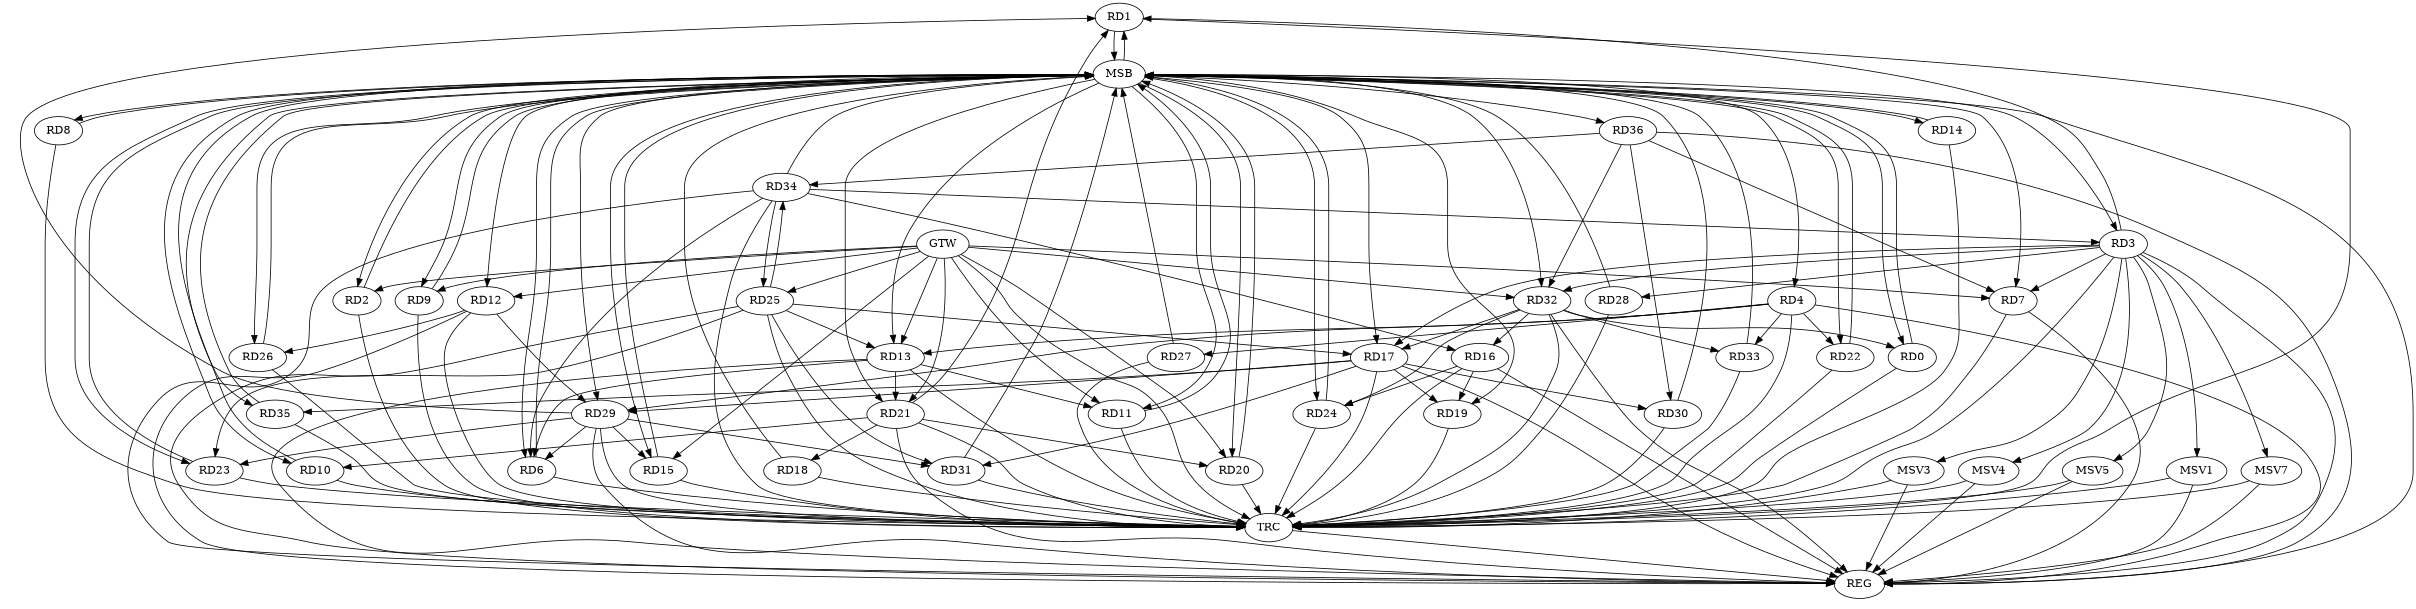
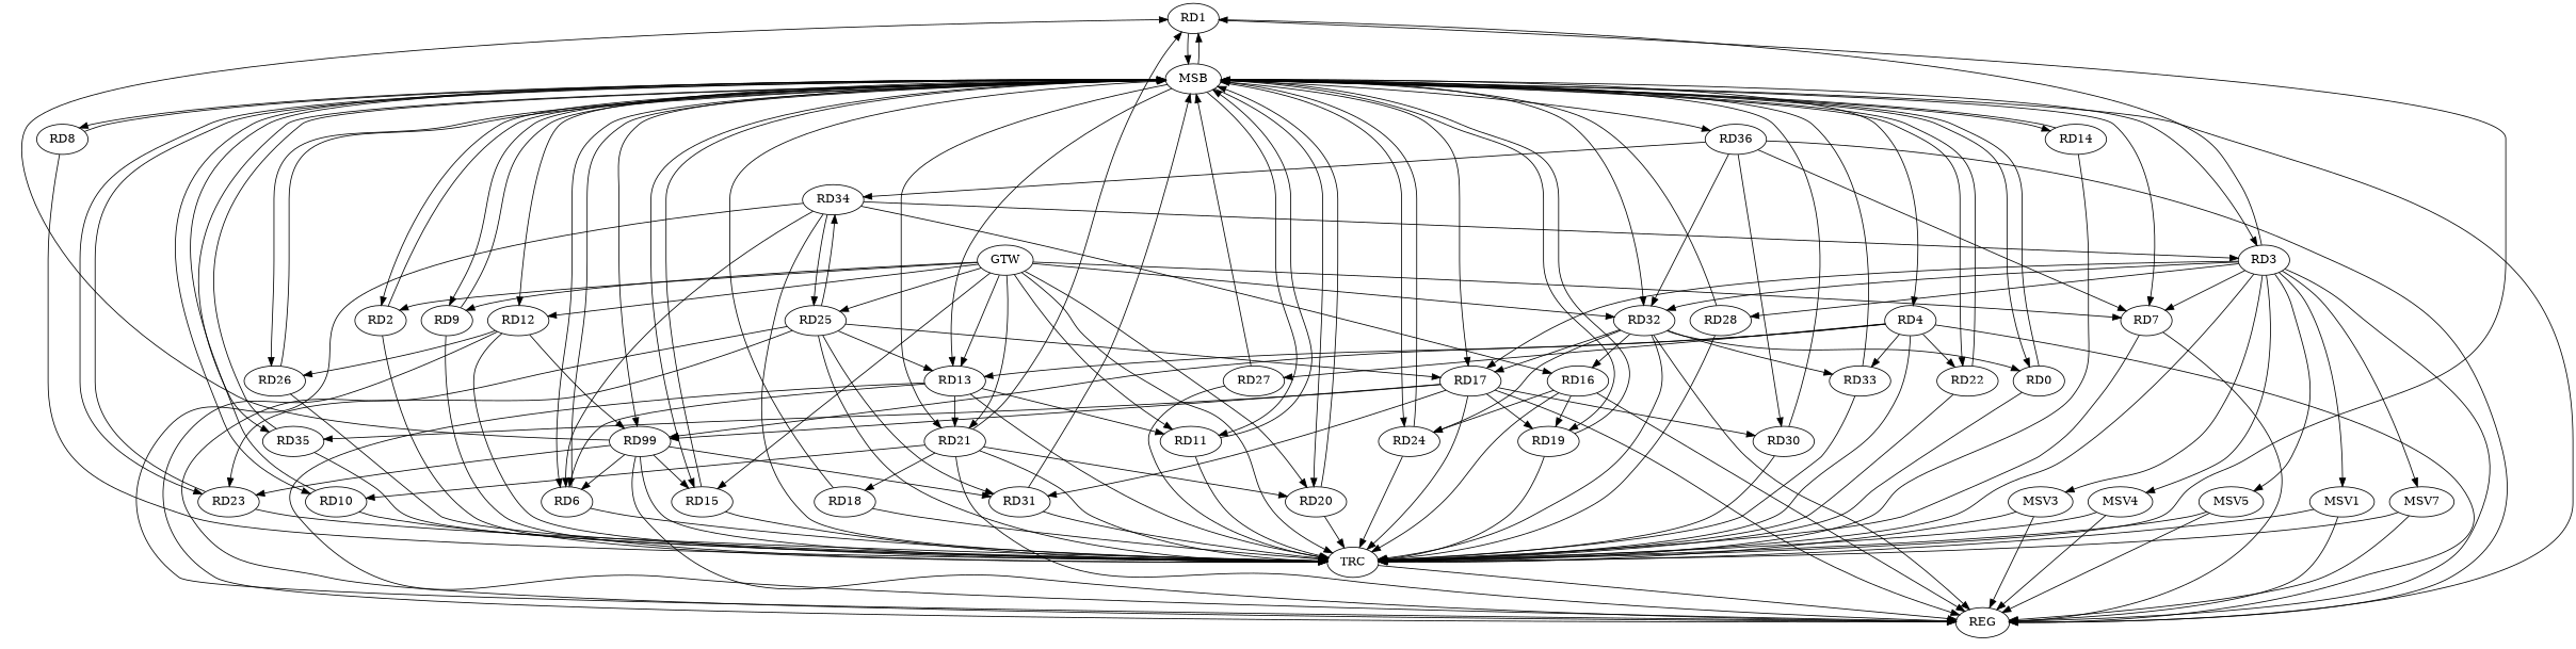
  strict digraph {
    n1 [label=RD1]
    n2 [label=MSB]
    n3 [label=TRC]
    n4 [label=RD2]
    n5 [label=RD3]
    n6 [label=RD7]
    n7 [label=RD17]
    n8 [label=RD32]
    n9 [label=REG]
    n10 [label=RD4]
    n11 [label=RD13]
    n12 [label=RD22]
-   n13 [label=RD29]
+   n13 [label=RD99]
    n14 [label=RD0]
    n15 [label=RD6]
    n16 [label=RD8]
    n17 [label=RD9]
    n18 [label=RD10]
    n19 [label=RD11]
    n20 [label=RD12]
    n21 [label=RD26]
    n22 [label=RD21]
    n23 [label=RD14]
    n24 [label=RD15]
    n25 [label=RD19]
    n26 [label=RD24]
    n27 [label=RD35]
    n28 [label=RD20]
    n29 [label=RD23]
    n30 [label=RD36]
    n31 [label=RD28]
    n32 [label=MSV1]
    n33 [label=MSV7]
    n34 [label=MSV3]
    n35 [label=MSV4]
    n36 [label=MSV5]
    n37 [label=RD30]
    n38 [label=RD31]
    n39 [label=RD33]
    n40 [label=RD16]
    n41 [label=RD27]
    n42 [label=RD18]
    n43 [label=RD25]
    n44 [label=RD34]
    n45 [label=GTW]
    n1 -> n2
    n1 -> n3
    n2 -> n1
    n2 -> n4
    n2 -> n5
    n2 -> n6
    n2 -> n7
    n2 -> n8
    n2 -> n9
    n2 -> n10
    n2 -> n11
    n2 -> n12
    n2 -> n13
    n2 -> n14
    n2 -> n15
    n2 -> n16
    n2 -> n17
    n2 -> n18
    n2 -> n19
    n2 -> n20
    n2 -> n21
    n2 -> n22
    n2 -> n23
    n2 -> n24
    n2 -> n25
    n2 -> n26
    n2 -> n27
    n2 -> n28
    n2 -> n29
    n2 -> n30
    n3 -> n9
    n4 -> n2
    n4 -> n3
    n5 -> n1
    n5 -> n3
    n5 -> n6
    n5 -> n7
    n5 -> n8
    n5 -> n9
    n5 -> n31
    n5 -> n32
    n5 -> n33
    n5 -> n34
    n5 -> n35
    n5 -> n36
    n6 -> n3
    n6 -> n9
    n7 -> n3
    n7 -> n9
    n7 -> n13
    n7 -> n25
    n7 -> n27
    n7 -> n37
    n7 -> n38
    n8 -> n3
    n8 -> n7
    n8 -> n9
    n8 -> n14
    n8 -> n26
    n8 -> n39
    n8 -> n40
    n10 -> n3
    n10 -> n9
    n10 -> n11
    n10 -> n12
    n10 -> n13
    n10 -> n39
    n10 -> n41
    n11 -> n3
    n11 -> n9
    n11 -> n15
    n11 -> n19
    n11 -> n22
    n12 -> n2
    n12 -> n3
    n13 -> n1
    n13 -> n3
    n13 -> n9
    n13 -> n15
    n13 -> n24
    n13 -> n29
    n13 -> n38
    n14 -> n2
    n14 -> n3
    n15 -> n2
    n15 -> n3
    n16 -> n2
    n16 -> n3
    n17 -> n2
    n17 -> n3
    n18 -> n2
    n18 -> n3
    n19 -> n2
    n19 -> n3
    n20 -> n3
    n20 -> n9
    n20 -> n13
    n20 -> n21
    n21 -> n2
    n21 -> n3
    n22 -> n1
    n22 -> n3
    n22 -> n9
    n22 -> n18
    n22 -> n28
    n22 -> n42
    n23 -> n2
    n23 -> n3
    n24 -> n2
    n24 -> n3
-   n44 -> n2
+   n25 -> n2
    n25 -> n3
    n26 -> n2
    n26 -> n3
    n27 -> n2
    n27 -> n3
    n28 -> n2
    n28 -> n3
    n29 -> n2
    n29 -> n3
    n30 -> n6
    n30 -> n8
    n30 -> n9
    n30 -> n37
    n30 -> n44
    n31 -> n2
    n31 -> n3
    n32 -> n3
    n32 -> n9
    n33 -> n3
    n33 -> n9
    n34 -> n3
    n34 -> n9
    n35 -> n3
    n35 -> n9
    n36 -> n3
    n36 -> n9
    n37 -> n2
    n37 -> n3
    n38 -> n2
    n38 -> n3
    n39 -> n2
    n39 -> n3
    n40 -> n3
    n40 -> n9
    n40 -> n25
    n40 -> n26
    n41 -> n2
    n41 -> n3
    n42 -> n2
    n42 -> n3
    n43 -> n3
    n43 -> n7
    n43 -> n9
    n43 -> n11
    n43 -> n29
    n43 -> n38
    n43 -> n44
    n44 -> n3
    n44 -> n5
    n44 -> n9
    n44 -> n15
    n44 -> n40
    n44 -> n43
    n45 -> n3
    n45 -> n4
    n45 -> n6
    n45 -> n8
    n45 -> n11
    n45 -> n17
    n45 -> n19
    n45 -> n20
    n45 -> n22
    n45 -> n24
    n45 -> n28
    n45 -> n43
  }
